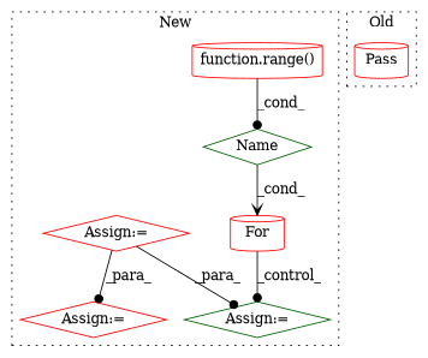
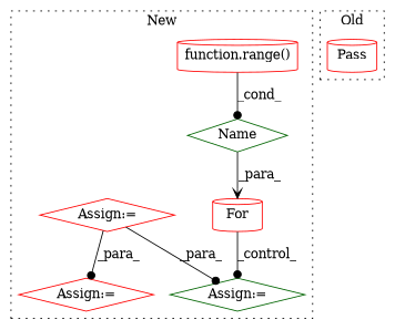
  digraph {
    node [a=68 color=red l=4 shape=diamond]
    edge [arrowhead=dot]
    n1 [a=75 l="6,1" label="function.range()" s="15010,15039" shape=cylinder]
    n2 [a=107 l="4,18" label=For s="14999,15040" shape=cylinder]
    n3 [color=darkgreen label="Assign:=" s=15107]
    n4 [a=87 color=darkgreen l=3 label=Name s=15003]
    n5 [l=3 label="Assign:=" s=14873]
    n6 [label="Assign:=" s=15237]
    n7 [a=62 label=Pass s=14714 shape=cylinder]
    subgraph cluster_1 {
      label=New
      style=dotted
      n1
      n2
      n3
      n4
      n5
      n6
    }
    subgraph cluster_2 {
      label=Old
      style=dotted
      n7
    }
    n1 -> n4 [label=_cond_]
    n2 -> n3 [label=_control_]
-   n4 -> n2 [arrowhead=vee label=_cond_]
+   n4 -> n2 [arrowhead=vee label=_para_]
    n5 -> n3 [label=_para_]
    n5 -> n6 [label=_para_]
  }
